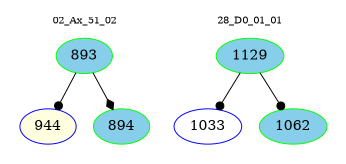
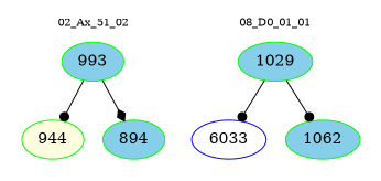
  digraph {
    node [color=green fillcolor=skyblue style=filled]
    edge [arrowhead=dot color=black]
-   n1 [label=893]
-   n2 [color=blue fillcolor=lightyellow label=944]
+   n1 [label=993]
+   n2 [fillcolor=lightyellow label=944]
    n3 [label=894]
-   n4 [label=1129]
-   n5 [color=blue fillcolor=white label=1033]
+   n4 [label=1029]
+   n5 [color=blue fillcolor=white label=6033]
    n6 [label=1062]
    subgraph cluster_1 {
      color=white
      fontsize=10
      label="02_Ax_51_02"
      n1
      n2
      n3
    }
    subgraph cluster_2 {
      color=white
      fontsize=10
-     label="28_D0_01_01"
+     label="08_D0_01_01"
      n4
      n5
      n6
    }
    n1 -> n2
    n1 -> n3 [arrowhead=diamond]
    n4 -> n5
    n4 -> n6
  }
